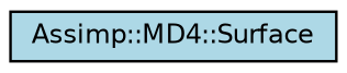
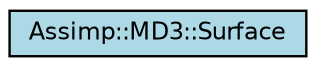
  digraph {
    rankdir=LR
-   n1 [color=black fillcolor=lightblue fontname=Helvetica fontsize=10 height=0.2 label="Assimp::MD4::Surface" shape=record style=filled width=0.4]
+   n1 [color=black fillcolor=lightblue fontname=Helvetica fontsize=10 height=0.2 label="Assimp::MD3::Surface" shape=record style=filled width=0.4]
  }
